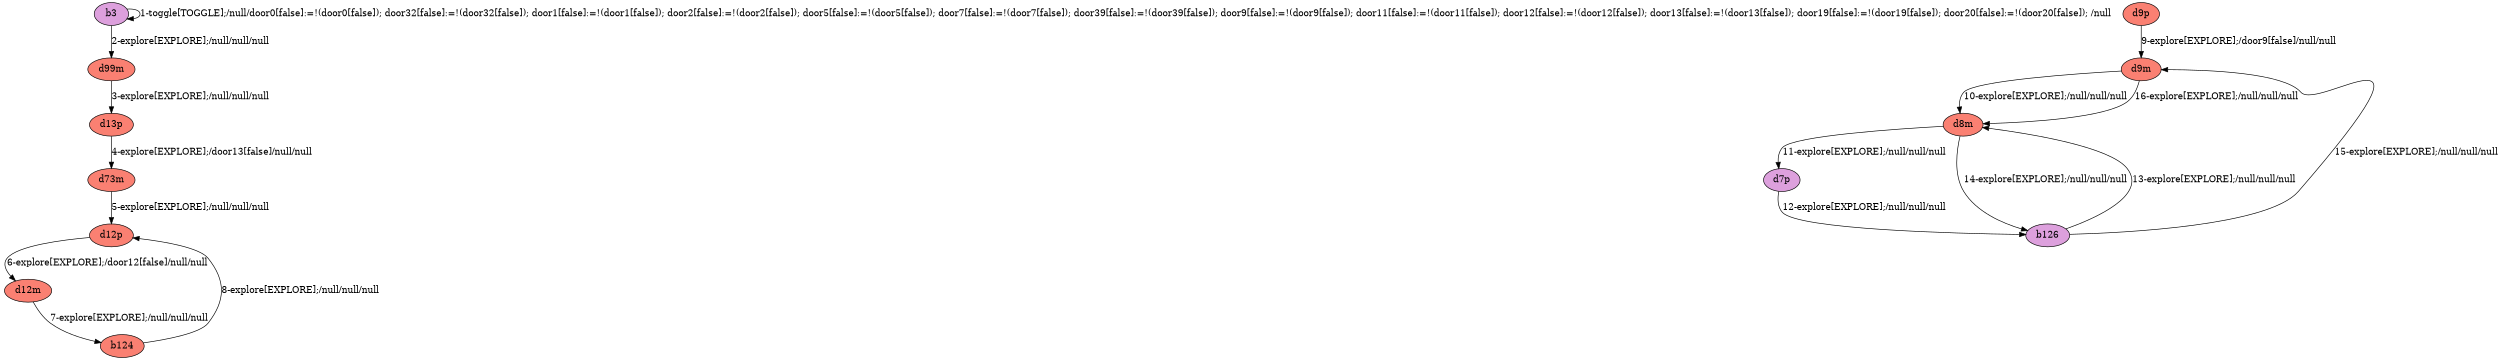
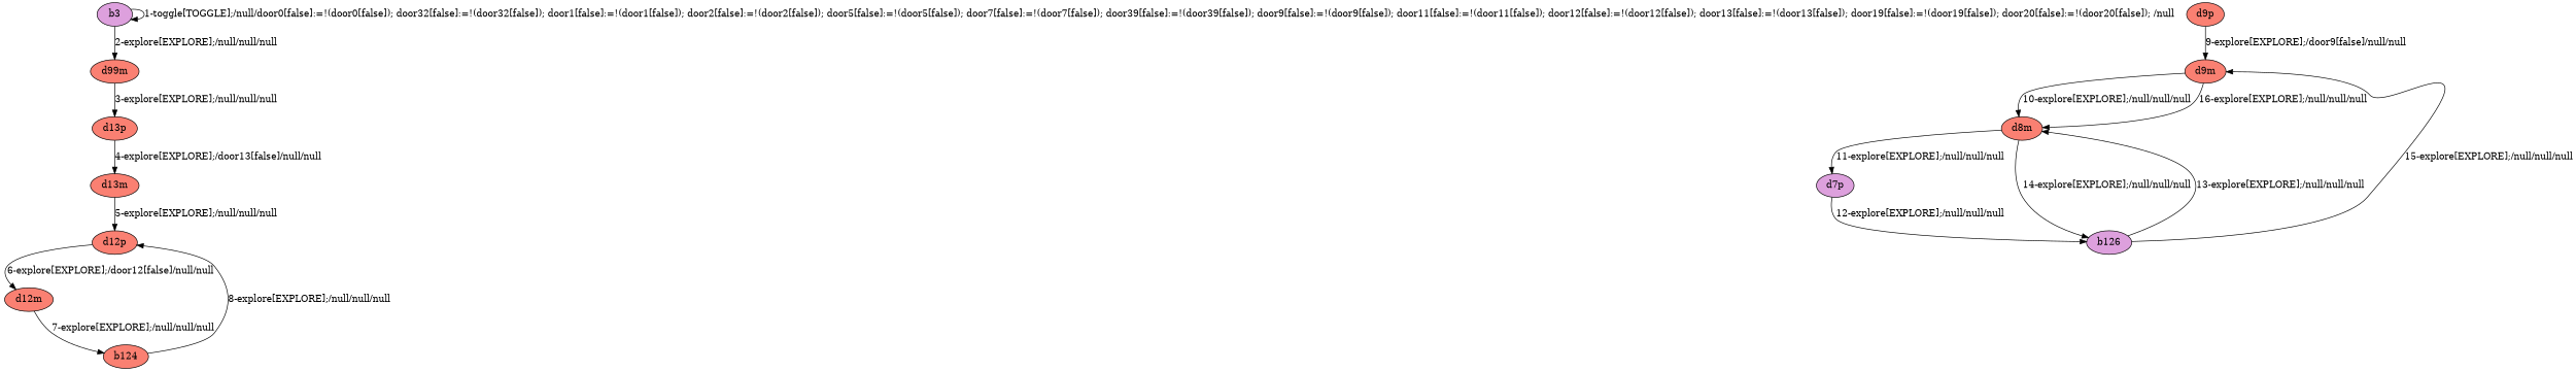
  digraph {
    node [fillcolor=salmon style=filled]
    b3 [fillcolor=plum]
    n2 [label=d99m]
    d13p
-   d13m [label=d73m]
+   d13m
    d12p
    d12m
    b124
    d9p
    d9m
    d8m
    d7p [fillcolor=plum]
    b126 [fillcolor=plum]
    b3 -> b3 [label="1-toggle[TOGGLE];/null/door0[false]:=!(door0[false]); door32[false]:=!(door32[false]); door1[false]:=!(door1[false]); door2[false]:=!(door2[false]); door5[false]:=!(door5[false]); door7[false]:=!(door7[false]); door39[false]:=!(door39[false]); door9[false]:=!(door9[false]); door11[false]:=!(door11[false]); door12[false]:=!(door12[false]); door13[false]:=!(door13[false]); door19[false]:=!(door19[false]); door20[false]:=!(door20[false]); /null"]
    b3 -> n2 [label="2-explore[EXPLORE];/null/null/null"]
    n2 -> d13p [label="3-explore[EXPLORE];/null/null/null"]
    d13p -> d13m [label="4-explore[EXPLORE];/door13[false]/null/null"]
    d13m -> d12p [label="5-explore[EXPLORE];/null/null/null"]
    d12p -> d12m [label="6-explore[EXPLORE];/door12[false]/null/null"]
    d12m -> b124 [label="7-explore[EXPLORE];/null/null/null"]
    b124 -> d12p [label="8-explore[EXPLORE];/null/null/null"]
    d9p -> d9m [label="9-explore[EXPLORE];/door9[false]/null/null"]
    d9m -> d8m [label="10-explore[EXPLORE];/null/null/null"]
    d9m -> d8m [label="16-explore[EXPLORE];/null/null/null"]
    d8m -> d7p [label="11-explore[EXPLORE];/null/null/null"]
    d8m -> b126 [label="14-explore[EXPLORE];/null/null/null"]
    d7p -> b126 [label="12-explore[EXPLORE];/null/null/null"]
    b126 -> d9m [label="15-explore[EXPLORE];/null/null/null"]
    b126 -> d8m [label="13-explore[EXPLORE];/null/null/null"]
  }
